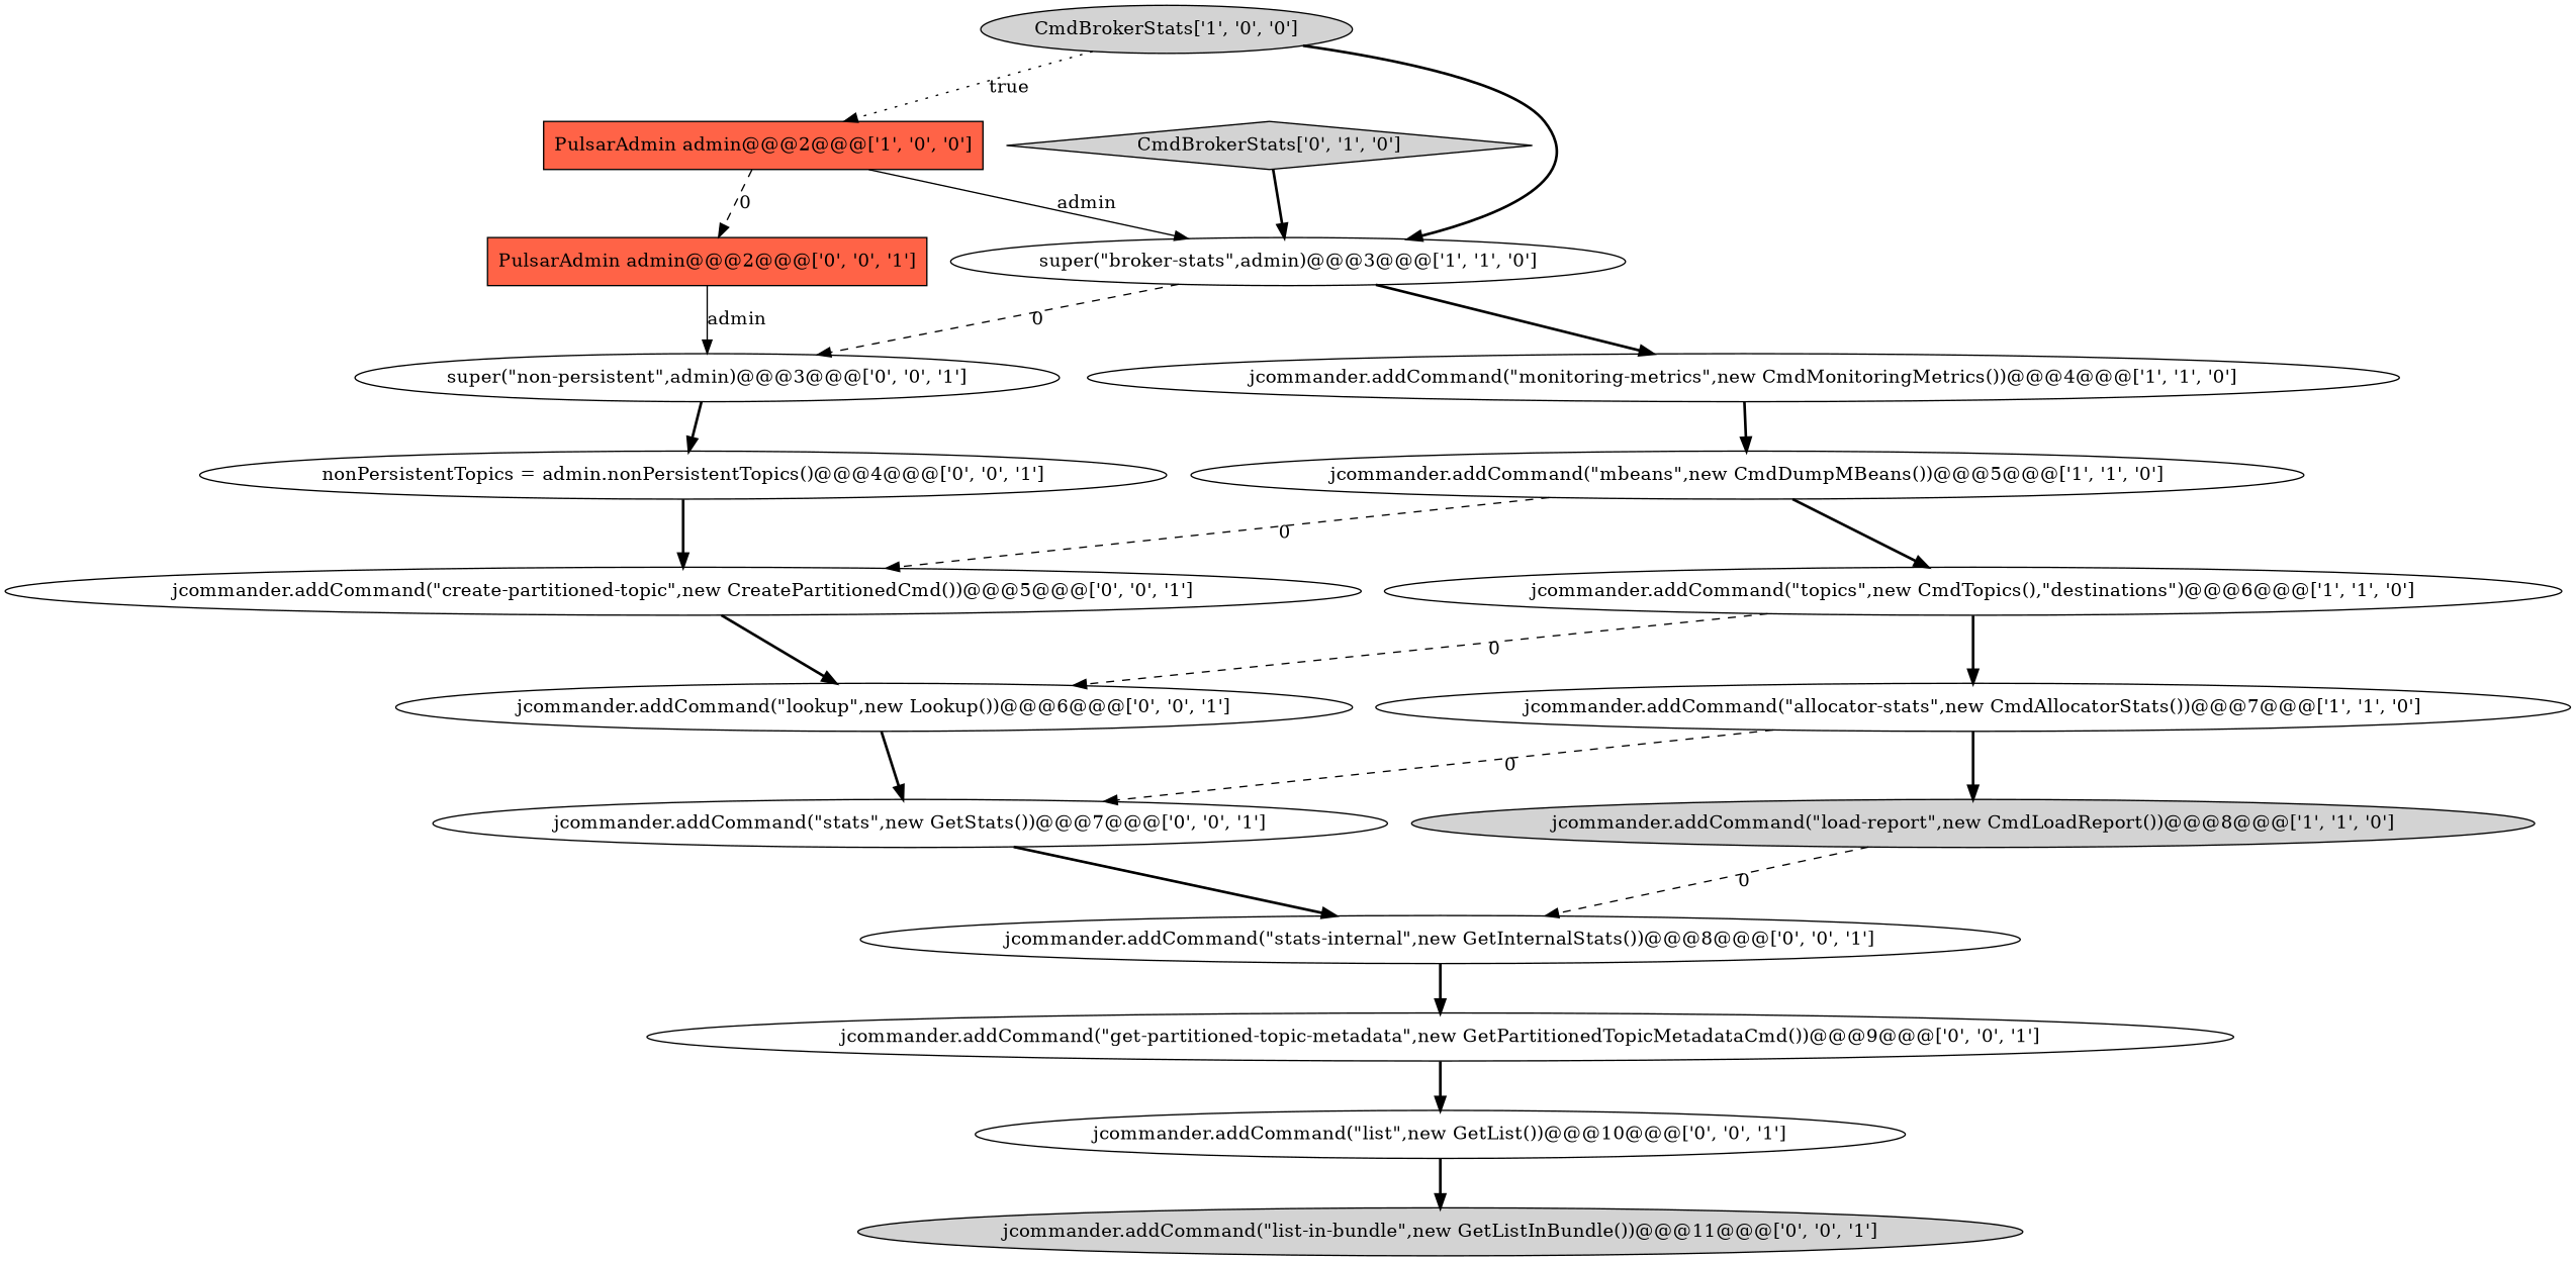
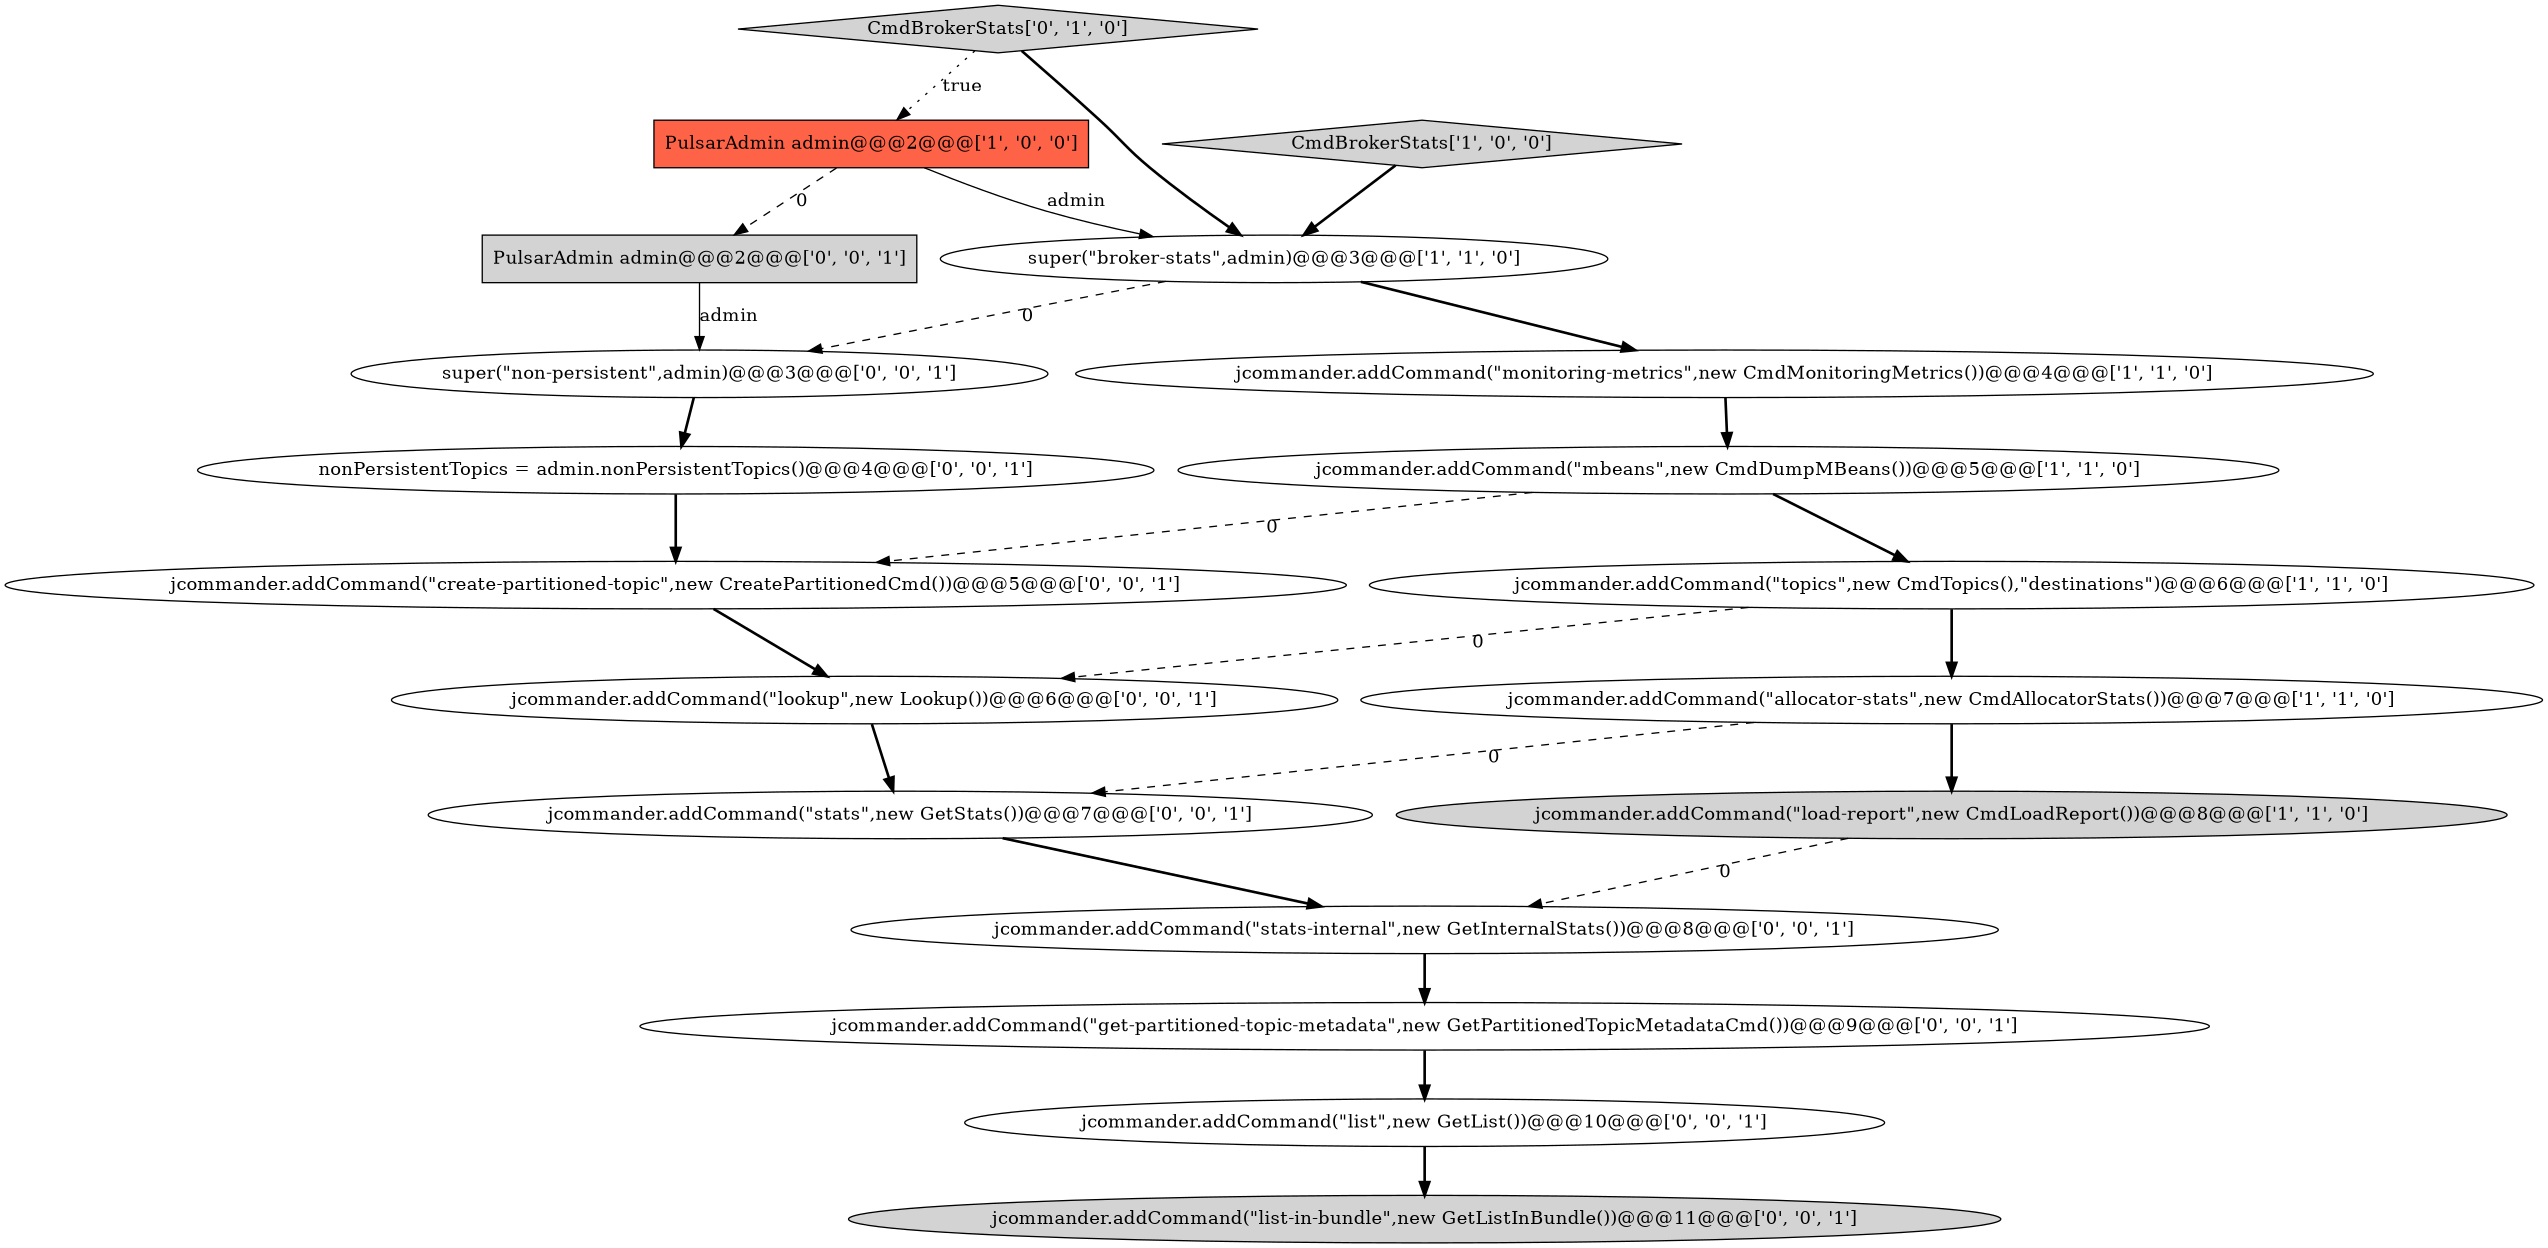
  digraph {
    node [fillcolor=white shape=ellipse style=filled]
    edge [style=bold]
    n1 [fillcolor=tomato label="PulsarAdmin admin@@@2@@@['1', '0', '0']" shape=box]
    n2 [label="super(\"broker-stats\",admin)@@@3@@@['1', '1', '0']"]
-   n3 [fillcolor=tomato label="PulsarAdmin admin@@@2@@@['0', '0', '1']" shape=box]
+   n3 [fillcolor=lightgray label="PulsarAdmin admin@@@2@@@['0', '0', '1']" shape=box]
    n4 [label="jcommander.addCommand(\"monitoring-metrics\",new CmdMonitoringMetrics())@@@4@@@['1', '1', '0']"]
    n5 [label="super(\"non-persistent\",admin)@@@3@@@['0', '0', '1']"]
    n6 [fillcolor=lightgray label="CmdBrokerStats['0', '1', '0']" shape=diamond]
    n7 [label="jcommander.addCommand(\"mbeans\",new CmdDumpMBeans())@@@5@@@['1', '1', '0']"]
    n8 [label="jcommander.addCommand(\"create-partitioned-topic\",new CreatePartitionedCmd())@@@5@@@['0', '0', '1']"]
    n9 [label="jcommander.addCommand(\"topics\",new CmdTopics(),\"destinations\")@@@6@@@['1', '1', '0']"]
    n10 [label="nonPersistentTopics = admin.nonPersistentTopics()@@@4@@@['0', '0', '1']"]
    n11 [label="jcommander.addCommand(\"list\",new GetList())@@@10@@@['0', '0', '1']"]
    n12 [fillcolor=lightgray label="jcommander.addCommand(\"list-in-bundle\",new GetListInBundle())@@@11@@@['0', '0', '1']"]
    n13 [label="jcommander.addCommand(\"stats-internal\",new GetInternalStats())@@@8@@@['0', '0', '1']"]
    n14 [label="jcommander.addCommand(\"get-partitioned-topic-metadata\",new GetPartitionedTopicMetadataCmd())@@@9@@@['0', '0', '1']"]
    n15 [label="jcommander.addCommand(\"lookup\",new Lookup())@@@6@@@['0', '0', '1']"]
    n16 [label="jcommander.addCommand(\"stats\",new GetStats())@@@7@@@['0', '0', '1']"]
    n17 [label="jcommander.addCommand(\"allocator-stats\",new CmdAllocatorStats())@@@7@@@['1', '1', '0']"]
    n18 [fillcolor=lightgray label="jcommander.addCommand(\"load-report\",new CmdLoadReport())@@@8@@@['1', '1', '0']"]
-   n19 [fillcolor=lightgray label="CmdBrokerStats['1', '0', '0']"]
+   n19 [fillcolor=lightgray label="CmdBrokerStats['1', '0', '0']" shape=diamond]
    n1 -> n2 [label=admin style=solid]
    n1 -> n3 [label=0 style=dashed]
    n2 -> n4
    n2 -> n5 [label=0 style=dashed]
    n3 -> n5 [label=admin style=solid]
    n4 -> n7
    n5 -> n10
    n6 -> n2
    n7 -> n8 [label=0 style=dashed]
    n7 -> n9
    n8 -> n15
    n9 -> n15 [label=0 style=dashed]
    n9 -> n17
    n10 -> n8
    n11 -> n12
    n13 -> n14
    n14 -> n11
    n15 -> n16
    n16 -> n13
    n17 -> n16 [label=0 style=dashed]
    n17 -> n18
    n18 -> n13 [label=0 style=dashed]
-   n19 -> n1 [label=true style=dotted]
+   n6 -> n1 [label=true style=dotted]
    n19 -> n2
  }
